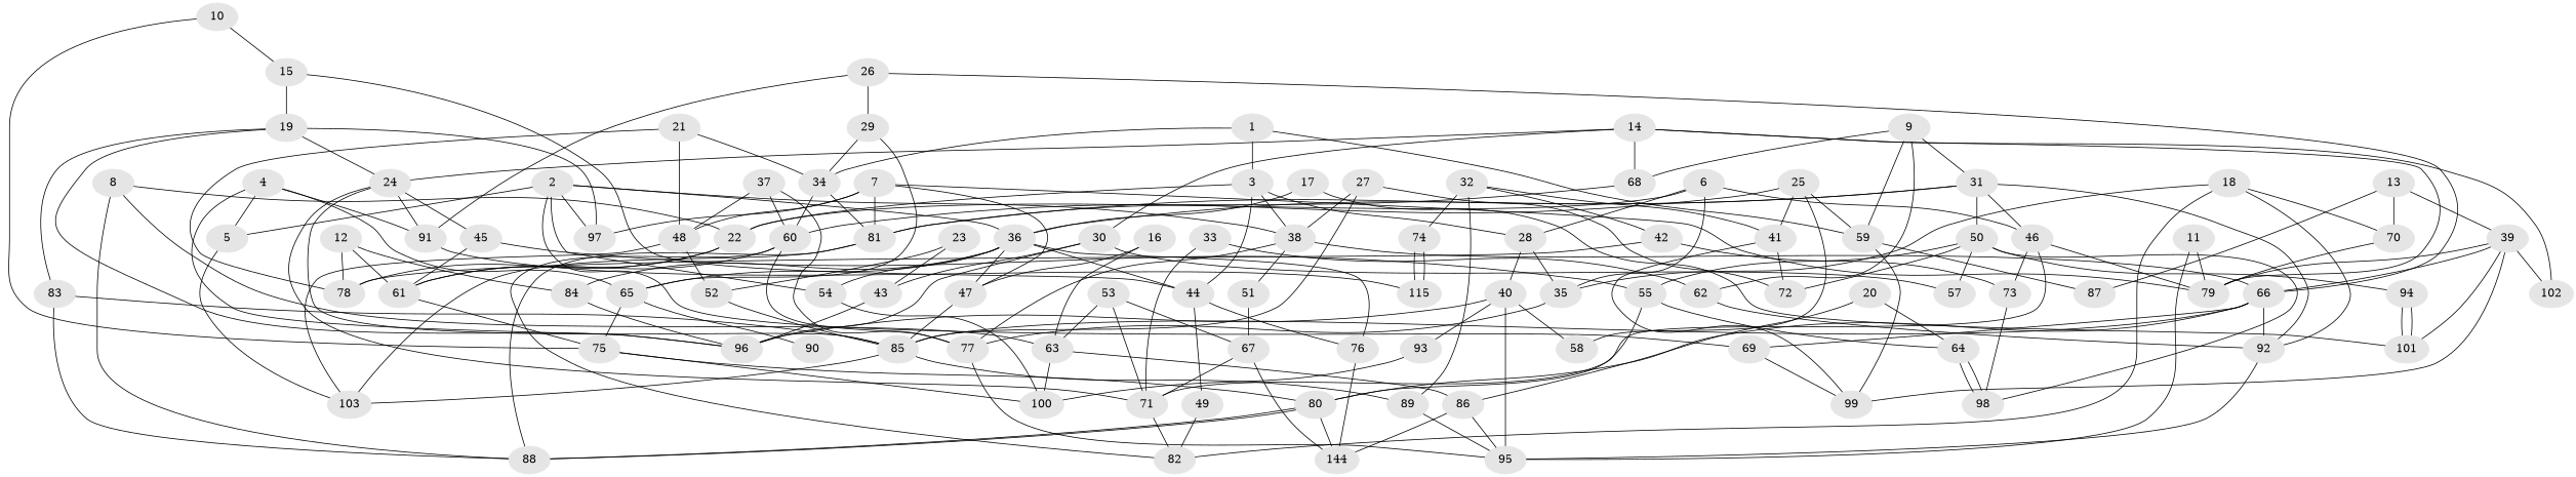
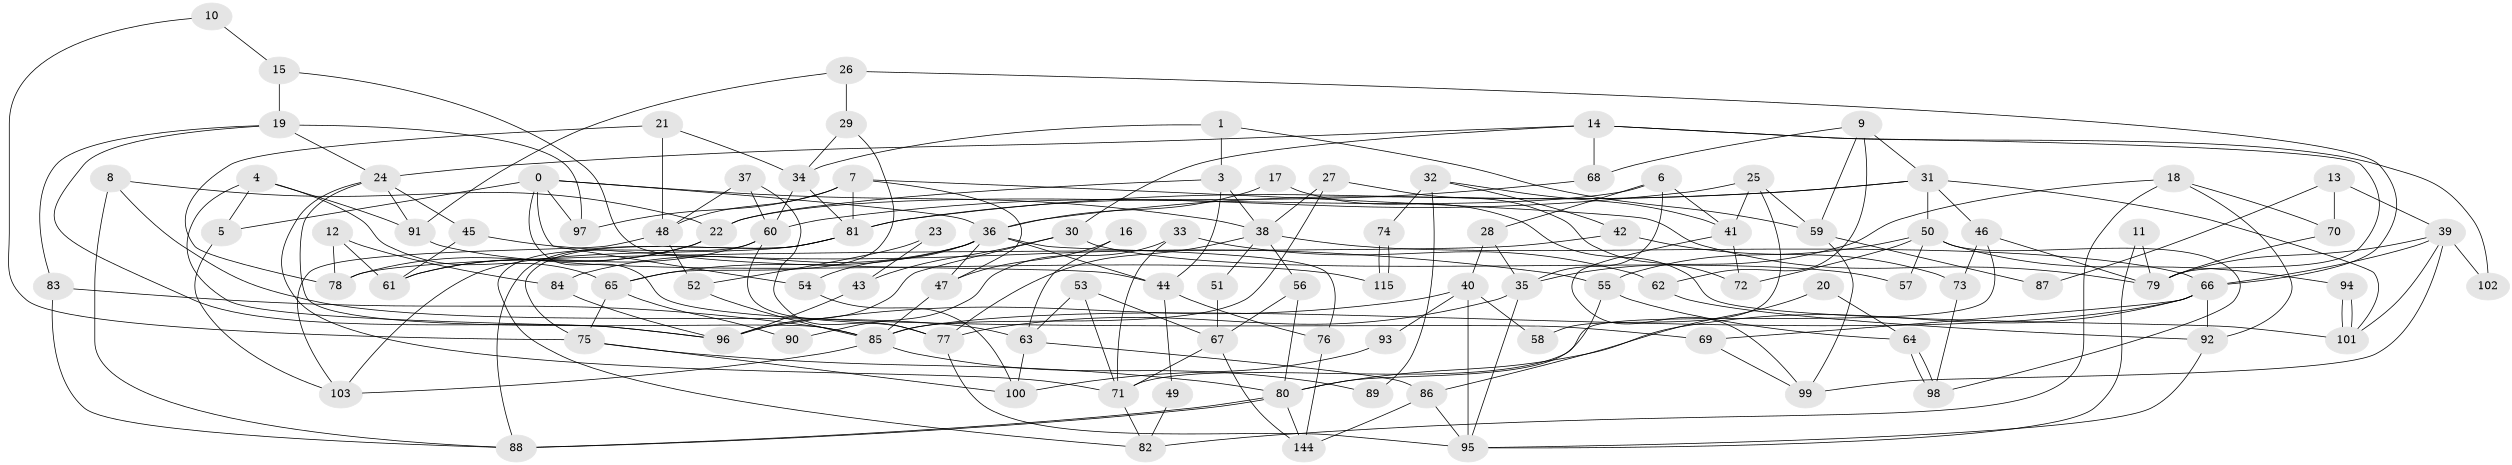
  graph {
    node [color=gray90 style=filled]
    1
    3
    34
    59
    38
    22
    28
    44
    81
    60
    87
    99
    83
    88
    85
-   2
+   2 [label=0]
    5
    36
    54
    69
    97
    103
    65
    47
    84
    76
    66
    77
    51
+   56
    100
    61
    78
    35
    40
    49
    4
    91
    96
    75
    90
    n42 [label=115]
    6
    46
    79
    71
    73
    7
    48
    52
    8
    63
    86
    9
    31
    62
    68
    92
    50
    10
    15
    19
    80
    11
    95
    12
    13
    39
    70
    102
    101
    14
    24
    30
    45
    43
    57
    16
    17
    18
    82
    20
    64
    98
    n85 [label=144]
    21
    23
    55
    89
    25
    41
    58
    72
    26
    29
    27
    93
    94
    32
    42
    74
    33
    37
    67
    53
    1 -- 3
    1 -- 34
    1 -- 59
    3 -- 38
    3 -- 22
-   3 -- 28
    3 -- 44
    34 -- 81
    34 -- 60
    59 -- 87
    59 -- 99
    38 -- 66
    38 -- 77
    38 -- 51
+   38 -- 56
    22 -- 61
    22 -- 78
    28 -- 35
    28 -- 40
    44 -- 76
    44 -- 49
    81 -- 88
    81 -- 103
    60 -- 77
    60 -- 61
    60 -- 82
    83 -- 88
    83 -- 85
    85 -- 103
    85 -- 89
    2 -- 38
    2 -- 5
    2 -- 36
    2 -- 54
    2 -- 69
    2 -- 97
    5 -- 103
    36 -- 44
    36 -- 54
    36 -- 65
    36 -- 47
    36 -- 84
    36 -- 76
    54 -- 100
    69 -- 99
    65 -- 75
    65 -- 90
    47 -- 85
    84 -- 96
    76 -- n85
    66 -- 85
    66 -- 69
    66 -- 92
    66 -- 80
    77 -- 95
    51 -- 67
-   61 -- 75
+   56 -- 80
+   56 -- 67
+   81 -- 75
    35 -- 77
    40 -- 96
    40 -- 95
    40 -- 58
    40 -- 93
    49 -- 82
    4 -- 5
    4 -- 65
    4 -- 91
    4 -- 96
    91 -- n42
    75 -- 100
    75 -- 80
    6 -- 22
    6 -- 28
    6 -- 35
-   6 -- 46
+   6 -- 41
    46 -- 79
    46 -- 71
    46 -- 73
    71 -- 82
    73 -- 98
    7 -- 81
    7 -- 97
    7 -- 47
    7 -- 79
    7 -- 48
    48 -- 103
    48 -- 52
    52 -- 85
    8 -- 22
    8 -- 88
    8 -- 63
    63 -- 100
    63 -- 86
    86 -- 95
    86 -- n85
    9 -- 59
    9 -- 31
    9 -- 62
    9 -- 68
    31 -- 81
    31 -- 36
    31 -- 46
-   31 -- 92
+   31 -- 101
    31 -- 50
    62 -- 92
    68 -- 81
    92 -- 95
    50 -- 57
    50 -- 98
    50 -- 55
    50 -- 72
    50 -- 94
    10 -- 75
    10 -- 15
    15 -- 44
    15 -- 19
    19 -- 83
    19 -- 97
    19 -- 96
    19 -- 24
    80 -- 88
    80 -- 88
    80 -- n85
    11 -- 79
    11 -- 95
    12 -- 84
    12 -- 61
    12 -- 78
    13 -- 87
    13 -- 39
    13 -- 70
    39 -- 99
    39 -- 66
    39 -- 79
    39 -- 102
    39 -- 101
    70 -- 79
    14 -- 79
    14 -- 68
    14 -- 102
    14 -- 24
    14 -- 30
    24 -- 85
    24 -- 91
    24 -- 71
    24 -- 45
    30 -- 96
    30 -- 43
    30 -- 57
    45 -- 61
    45 -- 55
    43 -- 96
    16 -- 47
    16 -- 63
    17 -- 36
    17 -- 101
    18 -- 35
    18 -- 92
    18 -- 70
    18 -- 82
    20 -- 86
    20 -- 64
    64 -- 98
    64 -- 98
    21 -- 34
    21 -- 78
    21 -- 48
    23 -- 52
    23 -- 43
    55 -- 80
    55 -- 64
-   89 -- 95
+   35 -- 95
    25 -- 59
    25 -- 60
    25 -- 41
    25 -- 58
    41 -- 99
    41 -- 72
    26 -- 66
    26 -- 91
    26 -- 29
    29 -- 34
    29 -- 65
    27 -- 38
    27 -- 85
    27 -- 72
    93 -- 100
    94 -- 101
    94 -- 101
    32 -- 89
    32 -- 41
    32 -- 42
    32 -- 74
    42 -- 78
    42 -- 73
    74 -- n42
    74 -- n42
+   33 -- 90
    33 -- 71
    33 -- 62
    37 -- 60
    37 -- 77
    37 -- 48
    67 -- 71
    67 -- n85
    53 -- 71
    53 -- 63
    53 -- 67
  }
